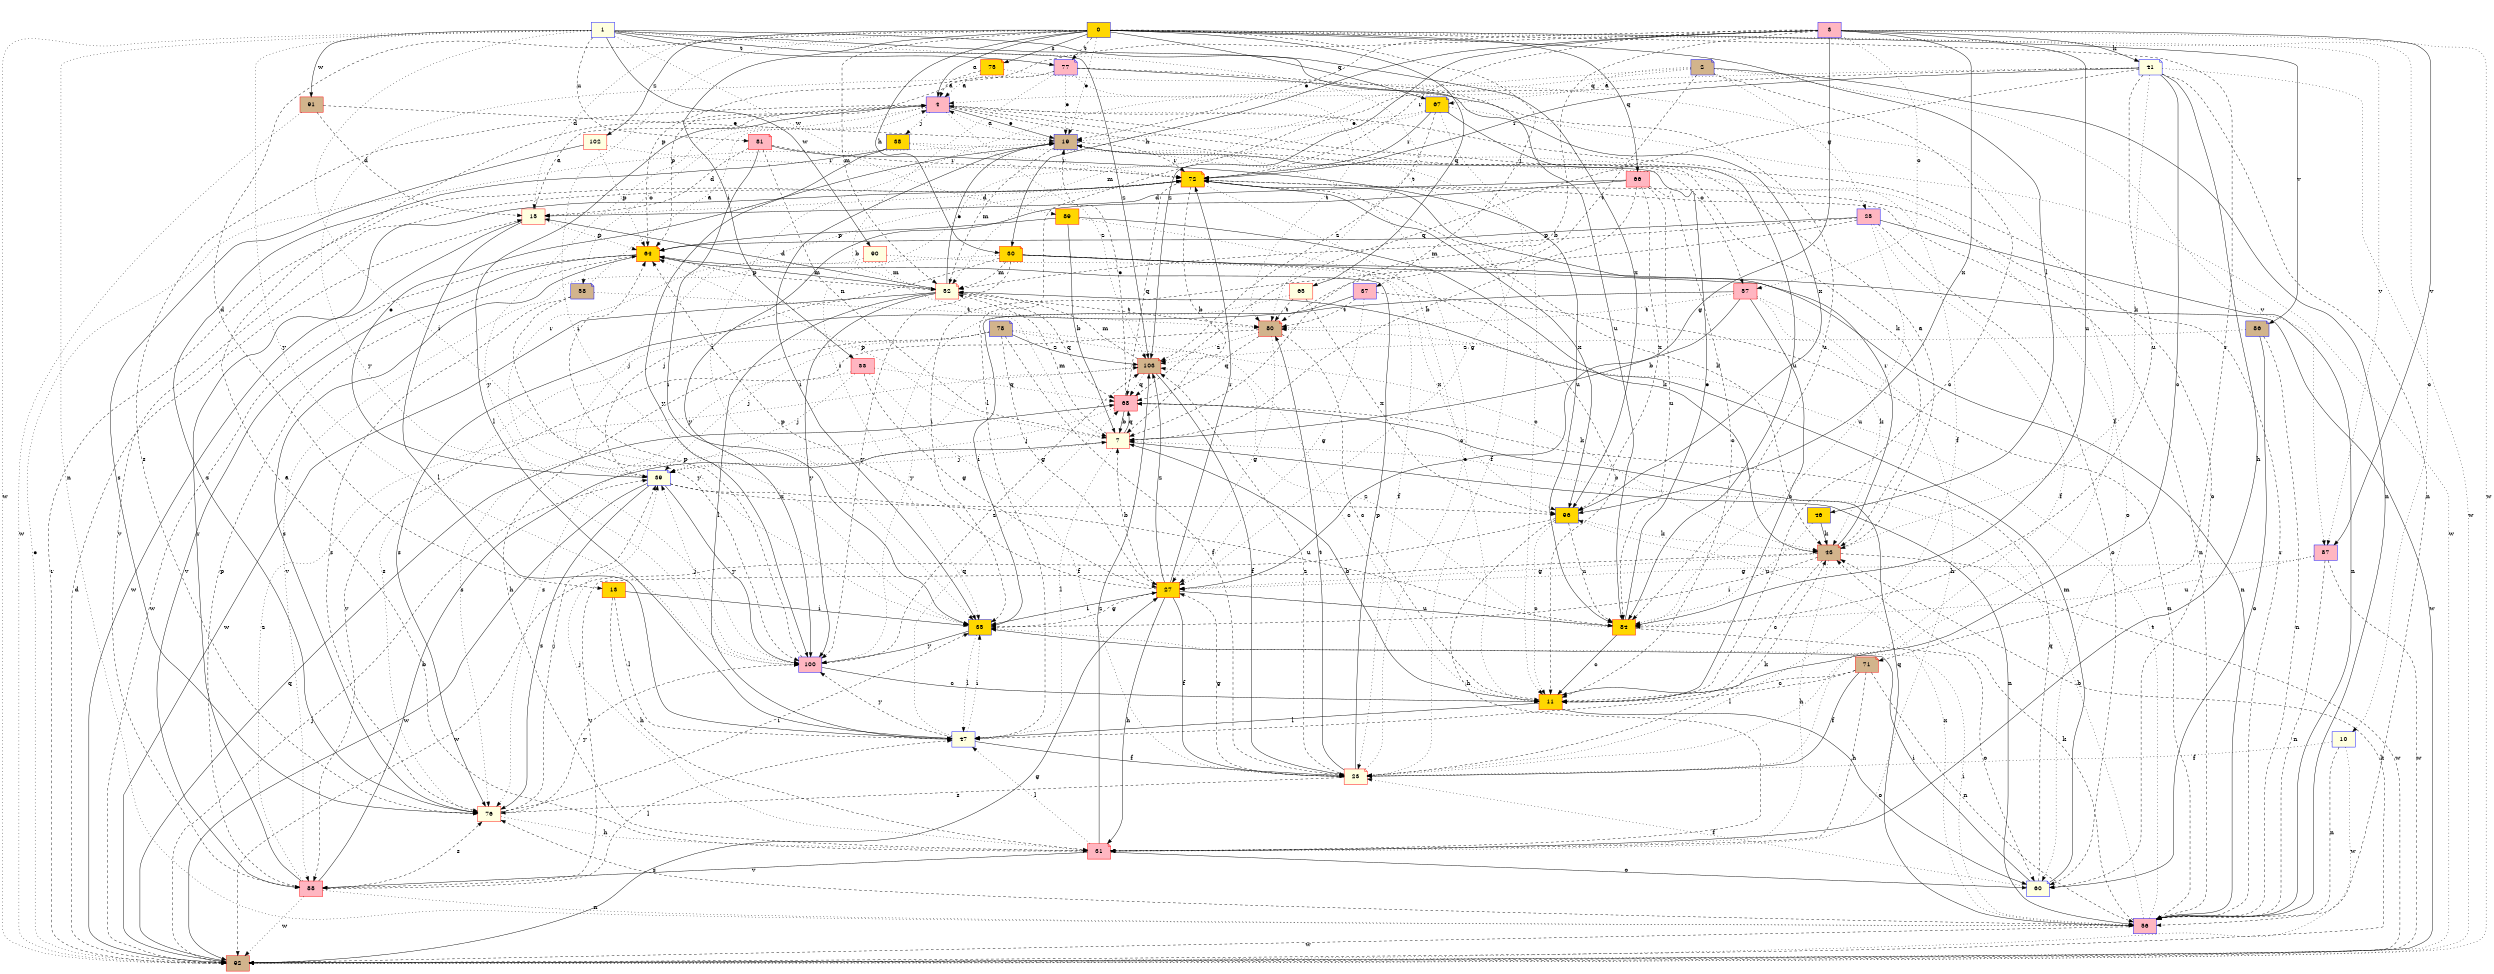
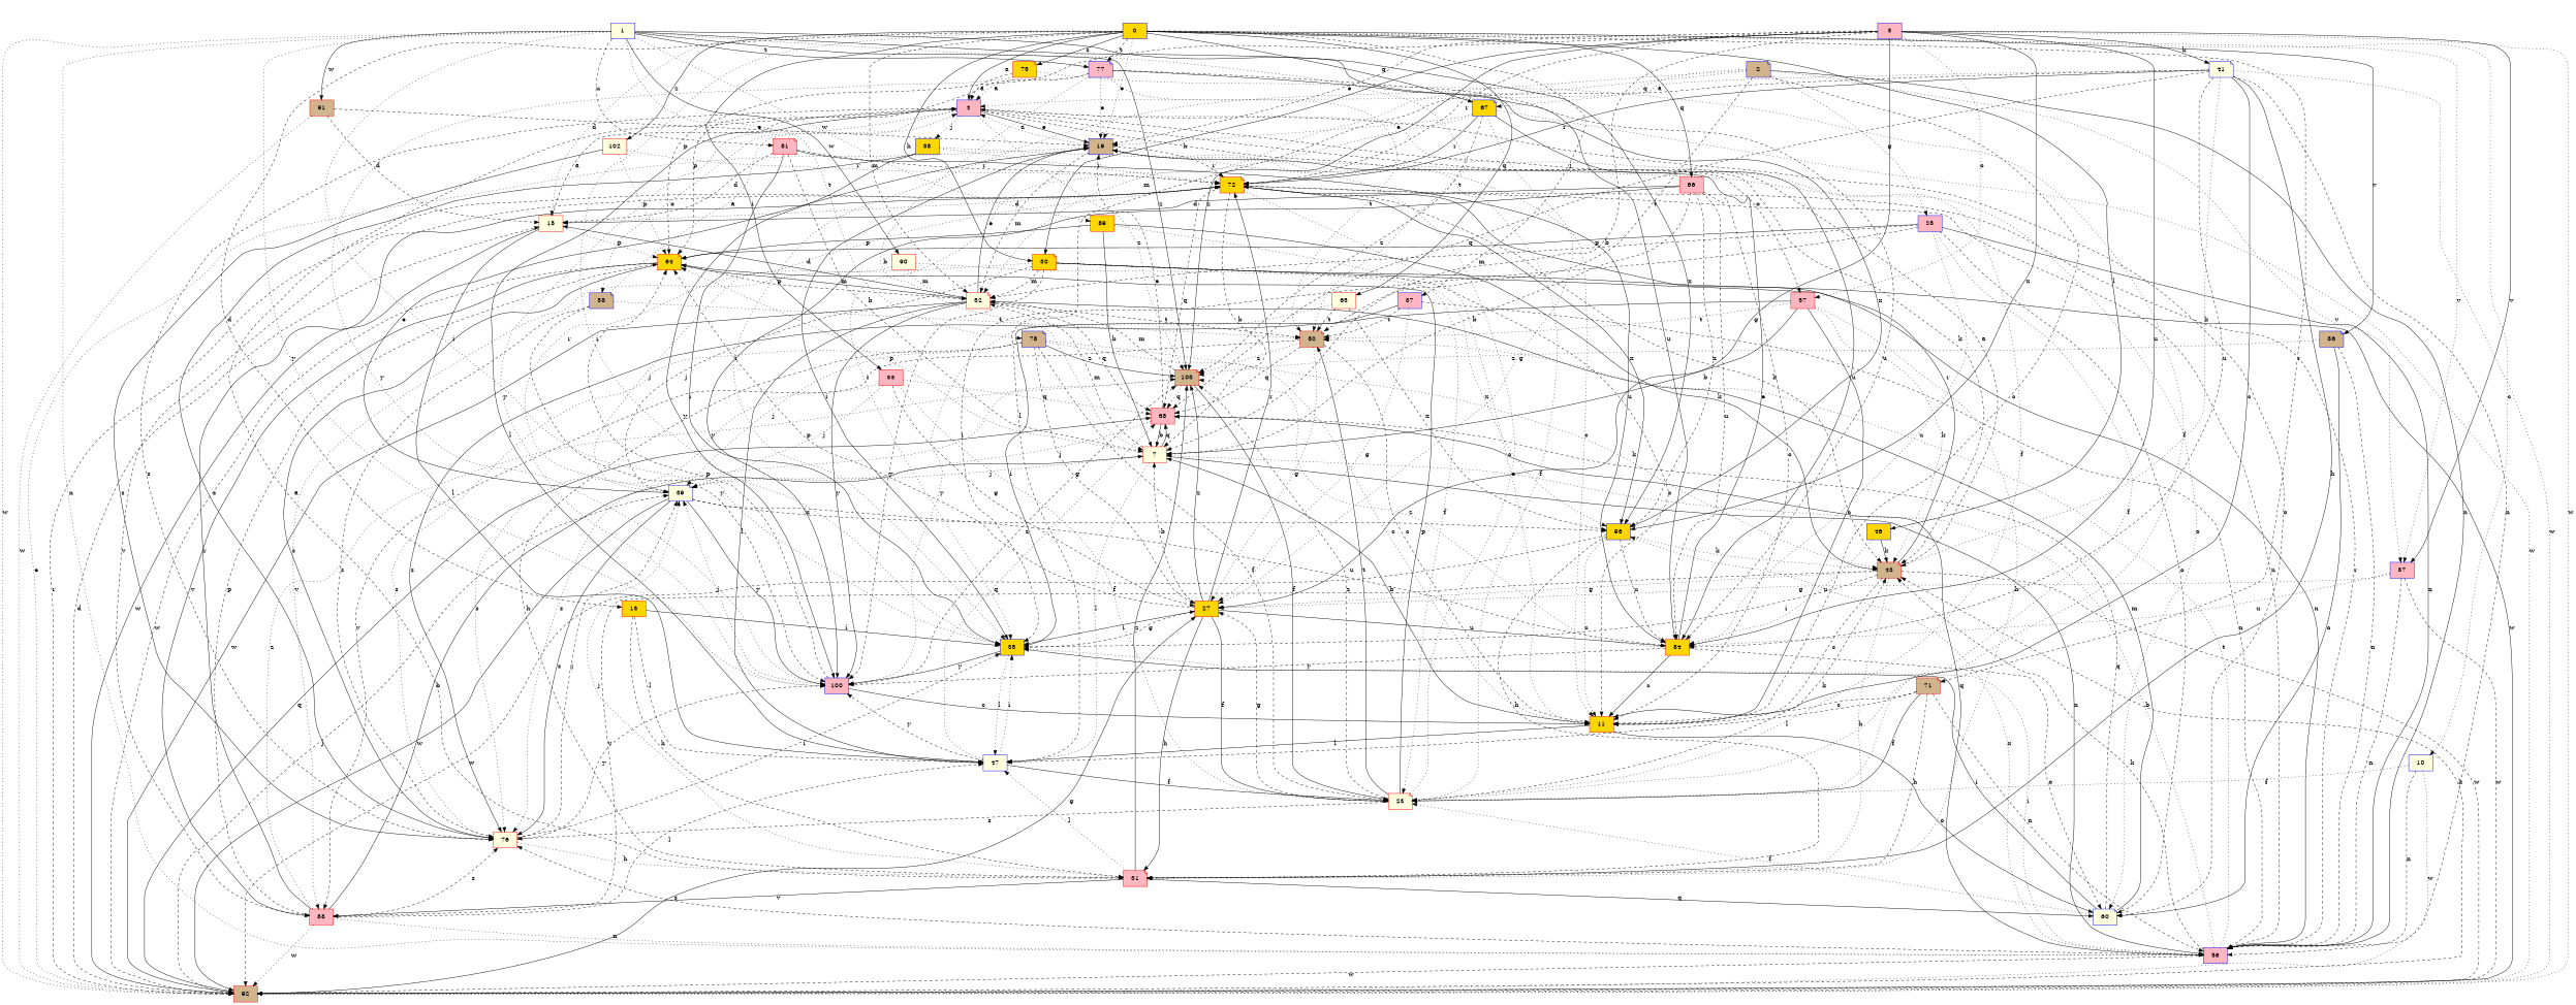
  strict digraph {
    node [color=red fillcolor=gold shape=box style=filled]
    edge [style=dashed]
    0 [color=blue]
    4 [color=blue fillcolor=lightpink]
    10 [color=blue fillcolor=lightyellow]
    13
    15 [fillcolor=lightyellow]
    19 [color=blue fillcolor=tan]
    30 [shape=note]
    33 [fillcolor=lightpink]
    35 [color=blue]
    37 [color=blue fillcolor=lightpink]
    46 [color=blue]
    52 [fillcolor=lightyellow shape=note]
    65 [fillcolor=lightyellow]
    66 [fillcolor=lightpink]
    67 [color=blue shape=note]
    71 [fillcolor=tan shape=note]
    75 [shape=note]
    77 [color=blue fillcolor=lightpink shape=note]
    86 [color=blue fillcolor=tan shape=note]
    87 [color=blue fillcolor=lightpink]
    102 [fillcolor=lightyellow]
    100 [color=blue fillcolor=lightpink]
    103 [fillcolor=tan shape=note]
    57 [fillcolor=lightpink]
    23 [fillcolor=lightyellow shape=note]
    38 [color=blue]
    43 [fillcolor=tan shape=note]
    47 [color=blue fillcolor=lightyellow]
    58 [color=blue fillcolor=tan shape=note]
    60 [color=blue fillcolor=lightyellow shape=note]
    76 [fillcolor=lightyellow]
    56 [color=blue fillcolor=lightpink]
    92 [fillcolor=tan]
    31 [fillcolor=lightpink shape=note]
    64 [shape=note]
    11
    72 [shape=note]
    39 [color=blue fillcolor=lightyellow shape=note]
    88 [fillcolor=lightpink]
    27
    68 [fillcolor=lightpink]
    80 [fillcolor=tan shape=note]
    84
    96 [color=blue]
    7 [fillcolor=lightyellow]
    1 [color=blue fillcolor=lightyellow]
    78 [color=blue fillcolor=tan shape=note]
    81 [fillcolor=lightpink shape=note]
    89
    90 [fillcolor=lightyellow]
    91 [fillcolor=tan]
    2 [color=blue fillcolor=tan shape=note]
    25 [color=blue fillcolor=lightpink]
    3 [color=blue fillcolor=lightpink]
    41 [color=blue fillcolor=lightyellow shape=note]
    0 -> 4 [label=a style=solid]
    0 -> 10 [label=c style=dotted]
    0 -> 13 [label=d]
    0 -> 15 [label=d style=dotted]
    0 -> 19 [label=e style=dotted]
    0 -> 30 [label=h style=solid]
    0 -> 33 [label=i style=solid]
    0 -> 35 [label=i style=dotted]
    0 -> 37 [label=j]
    0 -> 46 [label=l style=solid]
    0 -> 52 [label=m]
    0 -> 65 [label=q style=solid]
    0 -> 66 [label=q style=solid]
    0 -> 67 [label=q style=solid]
    0 -> 71 [label=r]
    0 -> 75 [label=s style=solid]
    0 -> 77 [label=t]
    0 -> 86 [label=v style=solid]
    0 -> 87 [label=v style=dotted]
    0 -> 102 [label=z style=solid]
    4 -> 19 [label=e style=solid]
    4 -> 100 [label=y style=dotted]
    4 -> 103 [label=z style=dotted]
    4 -> 57 [label=o]
    4 -> 23 [label=f style=dotted]
    4 -> 38 [label=j style=dotted]
    4 -> 43 [label=k]
    4 -> 47 [label=l style=solid]
    4 -> 58 [label=o style=dotted]
    4 -> 60 [label=o]
    4 -> 76 [label=s]
    10 -> 23 [label=f style=dotted]
    10 -> 56 [label=n]
    10 -> 92 [label=w style=dotted]
    13 -> 35 [label=i style=solid]
    13 -> 47 [label=l]
    13 -> 31 [label=h]
    15 -> 4 [label=a]
    15 -> 47 [label=l style=solid]
    15 -> 92 [label=w style=solid]
    15 -> 64 [label=p style=dotted]
    19 -> 4 [label=a style=dotted]
    19 -> 35 [label=i style=solid]
    19 -> 52 [label=m]
    19 -> 23 [label=f style=dotted]
    19 -> 11 [label=c style=dotted]
    19 -> 72 [label=r]
    30 -> 52 [label=m]
    30 -> 100 [label=y]
    30 -> 56 [label=n style=solid]
    30 -> 92 [label=w style=solid]
    30 -> 11 [label=c]
    30 -> 39 [label=j]
    30 -> 88 [label=v style=dotted]
    33 -> 23 [label=f style=dotted]
    33 -> 76 [label=s style=dotted]
    33 -> 39 [label=j style=dotted]
    33 -> 27 [label=g]
    33 -> 68 [label=q style=dotted]
    35 -> 100 [label=y style=solid]
    35 -> 47 [label=l style=dotted]
    35 -> 27 [label=g]
    37 -> 35 [label=i style=solid]
    37 -> 56 [label=n]
    37 -> 27 [label=g style=dotted]
    37 -> 80 [label=t]
    46 -> 43 [label=k style=solid]
    46 -> 84 [label=u style=dotted]
    52 -> 15 [label=d style=solid]
    52 -> 19 [label=e style=solid]
    52 -> 100 [label=y style=solid]
    52 -> 47 [label=l style=solid]
    52 -> 92 [label=w style=solid]
    52 -> 64 [label=p]
    52 -> 68 [label=q]
    52 -> 80 [label=t]
    65 -> 100 [label=y style=dotted]
    65 -> 80 [label=t]
    65 -> 96 [label=x]
    66 -> 15 [label=d style=solid]
    66 -> 100 [label=y style=solid]
    66 -> 11 [label=c]
    66 -> 84 [label=u]
    66 -> 96 [label=x]
    66 -> 7 [label=b]
    67 -> 19 [label=e style=dotted]
    67 -> 35 [label=i style=dotted]
    67 -> 103 [label=z]
    67 -> 92 [label=w style=dotted]
    67 -> 72 [label=r style=solid]
    67 -> 27 [label=g style=dotted]
    67 -> 84 [label=u style=solid]
    71 -> 23 [label=f style=solid]
    71 -> 47 [label=l]
    71 -> 56 [label=n]
    71 -> 31 [label=h]
    71 -> 11 [label=c]
    75 -> 4 [label=a]
    75 -> 100 [label=y style=dotted]
    75 -> 23 [label=f style=dotted]
    77 -> 4 [label=a style=dotted]
    77 -> 19 [label=e style=dotted]
    77 -> 64 [label=p]
    77 -> 80 [label=t style=dotted]
    77 -> 84 [label=u]
    77 -> 96 [label=x style=solid]
    77 -> 7 [label=b style=dotted]
    86 -> 103 [label=z style=dotted]
    86 -> 60 [label=o style=solid]
    86 -> 56 [label=n]
    87 -> 56 [label=n]
    87 -> 92 [label=w]
    87 -> 27 [label=g style=dotted]
    87 -> 84 [label=u style=dotted]
    102 -> 76 [label=s style=solid]
    102 -> 64 [label=p style=dotted]
    102 -> 72 [label=r style=dotted]
    100 -> 103 [label=z]
    100 -> 64 [label=p]
    100 -> 11 [label=c style=solid]
    100 -> 39 [label=j style=dotted]
    103 -> 52 [label=m]
    103 -> 23 [label=f style=solid]
    103 -> 76 [label=s style=dotted]
    103 -> 68 [label=q style=dotted]
    57 -> 43 [label=k style=dotted]
    57 -> 76 [label=s style=solid]
    57 -> 31 [label=h style=dotted]
    57 -> 11 [label=c style=solid]
    57 -> 80 [label=t style=dotted]
    57 -> 7 [label=b style=solid]
    23 -> 19 [label=e style=dotted]
    23 -> 103 [label=z]
    23 -> 43 [label=k]
    23 -> 76 [label=s]
    23 -> 64 [label=p style=solid]
    23 -> 27 [label=g]
    23 -> 80 [label=t style=solid]
    38 -> 100 [label=y style=solid]
    38 -> 60 [label=o style=dotted]
    38 -> 76 [label=s style=solid]
    38 -> 72 [label=r style=dotted]
    43 -> 4 [label=a]
    43 -> 35 [label=i]
    43 -> 92 [label=w]
    43 -> 31 [label=h style=dotted]
    43 -> 11 [label=c]
    43 -> 72 [label=r style=solid]
    43 -> 88 [label=v]
    43 -> 27 [label=g style=dotted]
    47 -> 35 [label=i style=dotted]
    47 -> 100 [label=y]
    47 -> 23 [label=f style=solid]
    47 -> 68 [label=q style=dotted]
    58 -> 4 [label=a style=dotted]
    58 -> 100 [label=y]
    58 -> 76 [label=s]
    58 -> 80 [label=t style=dotted]
    60 -> 35 [label=i style=solid]
    60 -> 52 [label=m style=solid]
    60 -> 23 [label=f style=dotted]
    60 -> 68 [label=q]
    76 -> 35 [label=i]
    76 -> 100 [label=y]
    76 -> 31 [label=h style=dotted]
    76 -> 39 [label=j]
    56 -> 35 [label=i style=dotted]
    56 -> 43 [label=k]
    56 -> 76 [label=s]
    56 -> 92 [label=w]
    56 -> 72 [label=r]
    56 -> 68 [label=q style=solid]
    56 -> 80 [label=t style=dotted]
    56 -> 96 [label=x style=dotted]
    56 -> 7 [label=b style=dotted]
    92 -> 15 [label=d]
    92 -> 19 [label=e style=dotted]
    92 -> 43 [label=k]
    92 -> 72 [label=r]
    92 -> 39 [label=j]
    92 -> 27 [label=g style=solid]
    92 -> 68 [label=q style=solid]
    31 -> 4 [label=a]
    31 -> 103 [label=z style=solid]
    31 -> 47 [label=l style=dotted]
-   31 -> 60 [label=o style=solid]
+   31 -> 60 [label=q style=solid]
    31 -> 39 [label=j style=dotted]
    31 -> 88 [label=v style=solid]
    64 -> 52 [label=m style=solid]
    64 -> 76 [label=s style=solid]
    64 -> 92 [label=w]
    64 -> 88 [label=v style=solid]
    11 -> 47 [label=l style=solid]
    11 -> 60 [label=o style=solid]
    11 -> 7 [label=b style=solid]
    72 -> 15 [label=d style=dotted]
    72 -> 43 [label=k]
    72 -> 56 [label=n]
    72 -> 11 [label=c style=dotted]
    72 -> 88 [label=v]
    72 -> 68 [label=q]
    72 -> 96 [label=x style=solid]
    72 -> 7 [label=b]
    39 -> 19 [label=e style=solid]
    39 -> 100 [label=y style=solid]
    39 -> 76 [label=s style=solid]
    39 -> 92 [label=w style=solid]
    39 -> 72 [label=r style=dotted]
    39 -> 84 [label=u]
    39 -> 96 [label=x]
    88 -> 103 [label=z style=dotted]
    88 -> 47 [label=l]
    88 -> 76 [label=s]
    88 -> 56 [label=n style=dotted]
    88 -> 92 [label=w style=dotted]
    88 -> 64 [label=p]
    88 -> 72 [label=r style=solid]
    88 -> 7 [label=b style=solid]
    27 -> 35 [label=i style=solid]
    27 -> 103 [label=z style=solid]
    27 -> 23 [label=f style=solid]
    27 -> 31 [label=h style=solid]
    27 -> 64 [label=p]
    27 -> 72 [label=r style=solid]
    27 -> 84 [label=u style=solid]
    27 -> 7 [label=b]
    68 -> 19 [label=e]
    68 -> 39 [label=j style=dotted]
    68 -> 7 [label=b style=solid]
    80 -> 103 [label=z style=dotted]
    80 -> 11 [label=c]
    80 -> 88 [label=v]
    80 -> 27 [label=g style=dotted]
    80 -> 68 [label=q]
    84 -> 19 [label=e style=solid]
+   84 -> 100 [label=y]
    84 -> 103 [label=z style=dotted]
    84 -> 60 [label=o]
    84 -> 11 [label=c style=solid]
    96 -> 43 [label=k style=dotted]
    96 -> 92 [label=w]
    96 -> 31 [label=h]
    96 -> 11 [label=c style=dotted]
    96 -> 84 [label=u]
    7 -> 52 [label=m]
    7 -> 47 [label=l style=dotted]
    7 -> 56 [label=n style=solid]
    7 -> 64 [label=p style=dotted]
    7 -> 39 [label=j style=dotted]
    7 -> 68 [label=q style=solid]
    1 -> 35 [label=i style=dotted]
    1 -> 77 [label=t style=solid]
    1 -> 100 [label=y style=dotted]
    1 -> 103 [label=z style=solid]
    1 -> 56 [label=n style=dotted]
    1 -> 92 [label=w style=dotted]
    1 -> 80 [label=t style=dotted]
    1 -> 84 [label=u style=solid]
    1 -> 96 [label=x style=solid]
+   1 -> 78 [label=t style=dotted]
    1 -> 81 [label=u]
    1 -> 89 [label=w style=dotted]
    1 -> 90 [label=w style=solid]
    1 -> 91 [label=w style=solid]
    78 -> 103 [label=z style=solid]
    78 -> 23 [label=f]
    78 -> 43 [label=k style=dotted]
    78 -> 76 [label=s style=dotted]
    78 -> 31 [label=h]
    78 -> 11 [label=c style=dotted]
    78 -> 39 [label=j style=dotted]
    78 -> 27 [label=g]
    81 -> 15 [label=d]
    81 -> 35 [label=i style=solid]
    81 -> 72 [label=r]
    81 -> 84 [label=u style=solid]
-   81 -> 7 [label=n]
+   81 -> 7 [label=b]
    89 -> 23 [label=f style=dotted]
    89 -> 43 [label=k style=solid]
    89 -> 64 [label=p style=solid]
    89 -> 7 [label=b style=solid]
    90 -> 52 [label=m style=dotted]
    90 -> 39 [label=j style=dotted]
    90 -> 96 [label=x style=dotted]
    91 -> 15 [label=d]
    91 -> 19 [label=e]
    91 -> 92 [label=w style=dotted]
    2 -> 35 [label=i style=dotted]
    2 -> 52 [label=m style=dotted]
    2 -> 67 [label=q style=dotted]
    2 -> 87 [label=v style=dotted]
    2 -> 56 [label=n style=solid]
    2 -> 11 [label=c]
    2 -> 80 [label=t]
    2 -> 25 [label=g style=dotted]
    25 -> 35 [label=i]
    25 -> 52 [label=m]
    25 -> 23 [label=f style=dotted]
    25 -> 60 [label=o]
    25 -> 56 [label=n style=solid]
    25 -> 64 [label=p style=solid]
    25 -> 84 [label=u style=dotted]
    3 -> 19 [label=e]
    3 -> 30 [label=h style=solid]
    3 -> 87 [label=v style=solid]
    3 -> 103 [label=z style=solid]
    3 -> 57 [label=o style=dotted]
    3 -> 92 [label=w style=dotted]
    3 -> 64 [label=p]
    3 -> 72 [label=r]
    3 -> 27 [label=g style=solid]
    3 -> 84 [label=u style=solid]
    3 -> 96 [label=x style=solid]
    3 -> 7 [label=b]
    3 -> 41 [label=k style=solid]
    41 -> 4 [label=a style=dotted]
    41 -> 43 [label=k style=dotted]
    41 -> 47 [label=l]
    41 -> 56 [label=n]
    41 -> 92 [label=w style=dotted]
    41 -> 31 [label=h style=solid]
    41 -> 11 [label=c style=solid]
    41 -> 72 [label=r style=solid]
    41 -> 68 [label=q]
    41 -> 84 [label=u]
  }
